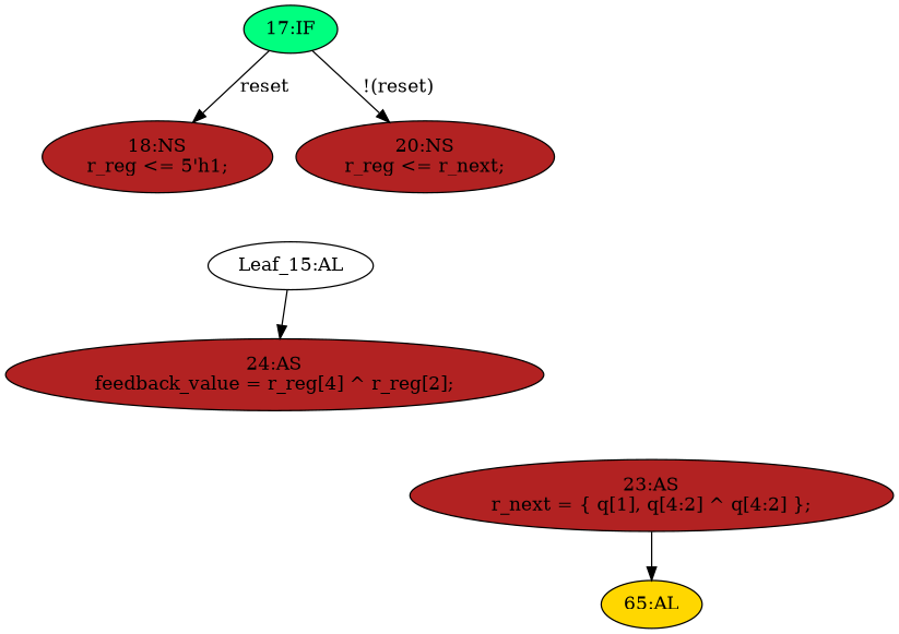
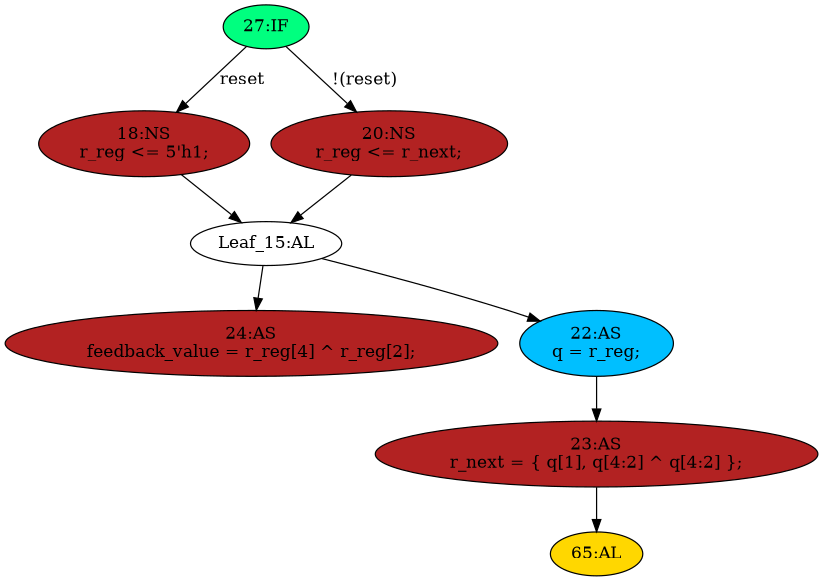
  strict digraph {
    node [fillcolor=firebrick statements="[]" style=filled typ=Assign]
    n1 [ast="<pyverilog.vparser.ast.Always object at 0x7f3cd95e3790>" clk_sens=True fillcolor=gold label="65:AL" sens="['clk', 'reset']" typ=Always use_var="['reset', 'r_next']"]
-   n2 [ast="<pyverilog.vparser.ast.IfStatement object at 0x7f3cd95e3210>" fillcolor=springgreen label="17:IF" typ=IfStatement]
+   n2 [ast="<pyverilog.vparser.ast.IfStatement object at 0x7f3cd95e3210>" fillcolor=springgreen label="27:IF" typ=IfStatement]
    n3 [ast="<pyverilog.vparser.ast.NonblockingSubstitution object at 0x7f3cd95e3890>" label="18:NS\nr_reg <= 5'h1;" statements="[<pyverilog.vparser.ast.NonblockingSubstitution object at 0x7f3cd95e3890>]" typ=NonblockingSubstitution]
    n4 [ast="<pyverilog.vparser.ast.NonblockingSubstitution object at 0x7f3cd958ebd0>" label="20:NS\nr_reg <= r_next;" statements="[<pyverilog.vparser.ast.NonblockingSubstitution object at 0x7f3cd958ebd0>]" typ=NonblockingSubstitution]
    n5 [def_var="['r_reg']" label="Leaf_15:AL" fillcolor="" statements="" style="" typ=""]
    n6 [ast="<pyverilog.vparser.ast.Assign object at 0x7f3cd98a0fd0>" def_var="['feedback_value']" label="24:AS\nfeedback_value = r_reg[4] ^ r_reg[2];" use_var="['r_reg', 'r_reg']"]
+   n7 [ast="<pyverilog.vparser.ast.Assign object at 0x7f3cd95f1550>" def_var="['q']" fillcolor=deepskyblue label="22:AS\nq = r_reg;" use_var="['r_reg']"]
    n8 [ast="<pyverilog.vparser.ast.Assign object at 0x7f3cd95e6d10>" def_var="['r_next']" label="23:AS\nr_next = { q[1], q[4:2] ^ q[4:2] };" use_var="['q', 'q', 'q']"]
    n2 -> n3 [cond="['reset']" label=reset lineno=17]
    n2 -> n4 [cond="['reset']" label="!(reset)" lineno=17]
+   n3 -> n5 [cond="[]" lineno=None]
+   n4 -> n5 [cond="[]" lineno=None]
    n5 -> n6
+   n5 -> n7
+   n7 -> n8
    n8 -> n1
  }
